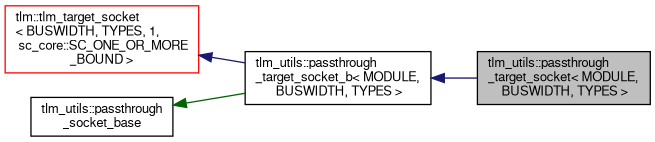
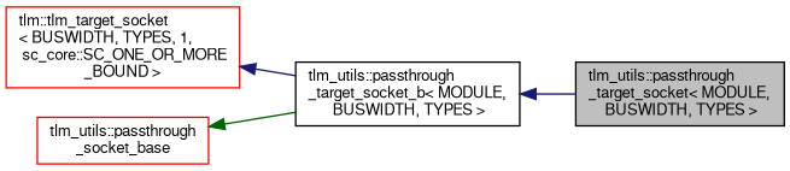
  digraph {
    rankdir=LR
    node [color=black fillcolor=white fontname=FreeSans fontsize=10 shape=record style=filled]
    edge [color=midnightblue dir=back fontname=FreeSans fontsize=10 labelfontname=FreeSans labelfontsize=10 style=solid]
    n1 [fillcolor=grey75 fontcolor=black height=0.2 label="tlm_utils::passthrough\l_target_socket\< MODULE,\l BUSWIDTH, TYPES \>" width=0.4]
    n2 [height=0.2 label="tlm_utils::passthrough\l_target_socket_b\< MODULE,\l BUSWIDTH, TYPES \>" width=0.4]
    n3 [color=red height=0.2 label="tlm::tlm_target_socket\l\< BUSWIDTH, TYPES, 1,\l sc_core::SC_ONE_OR_MORE\l_BOUND \>" width=0.4]
-   n4 [height=0.2 label="tlm_utils::passthrough\l_socket_base" width=0.4]
+   n4 [color=red height=0.2 label="tlm_utils::passthrough\l_socket_base" width=0.4]
    n2 -> n1
    n3 -> n2
    n4 -> n2 [color=darkgreen]
  }
